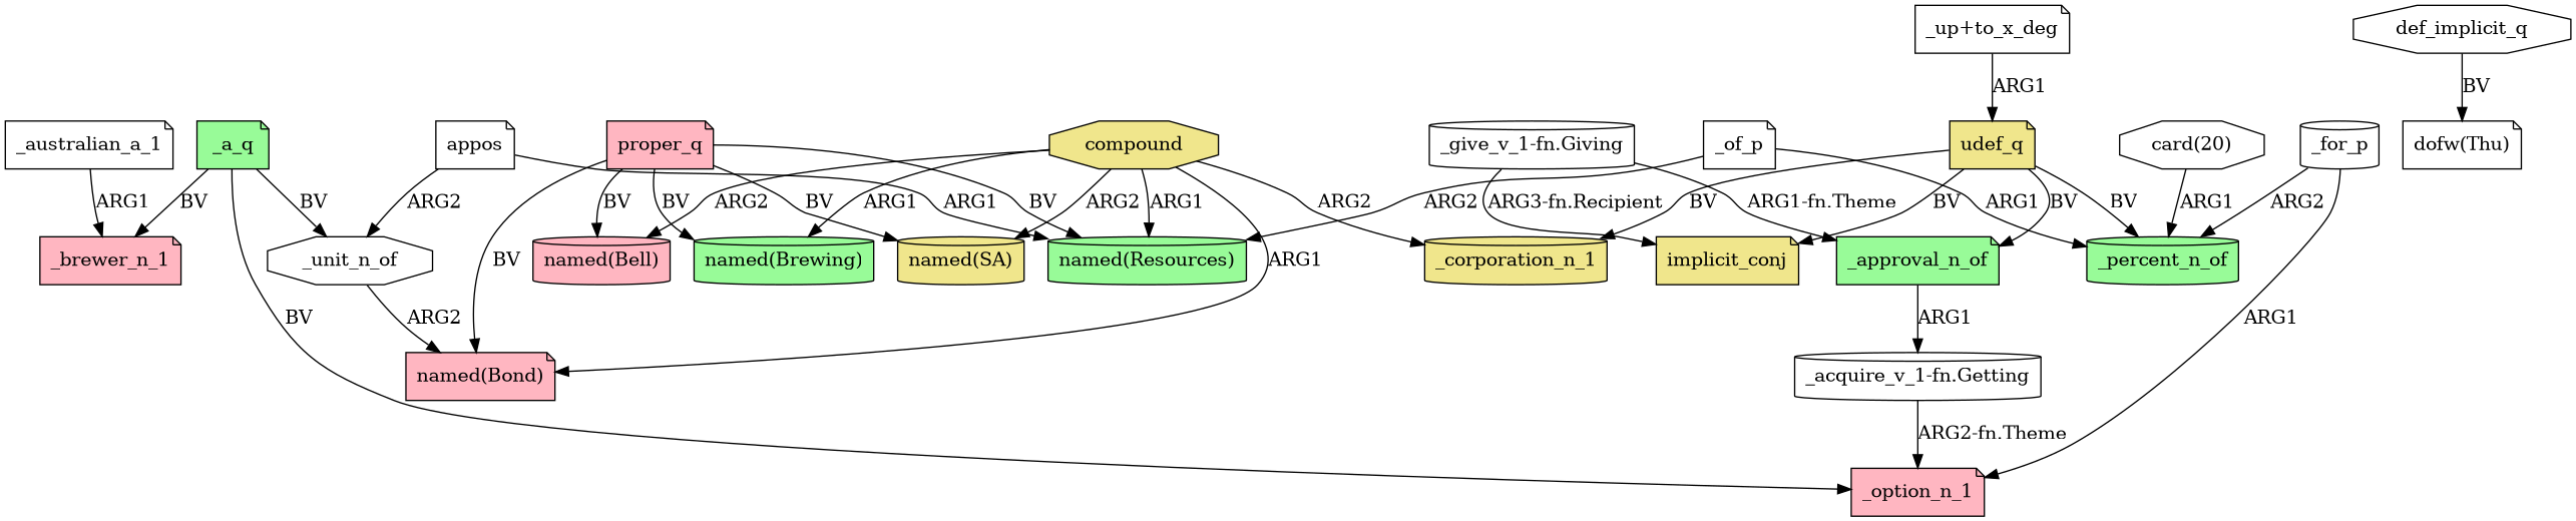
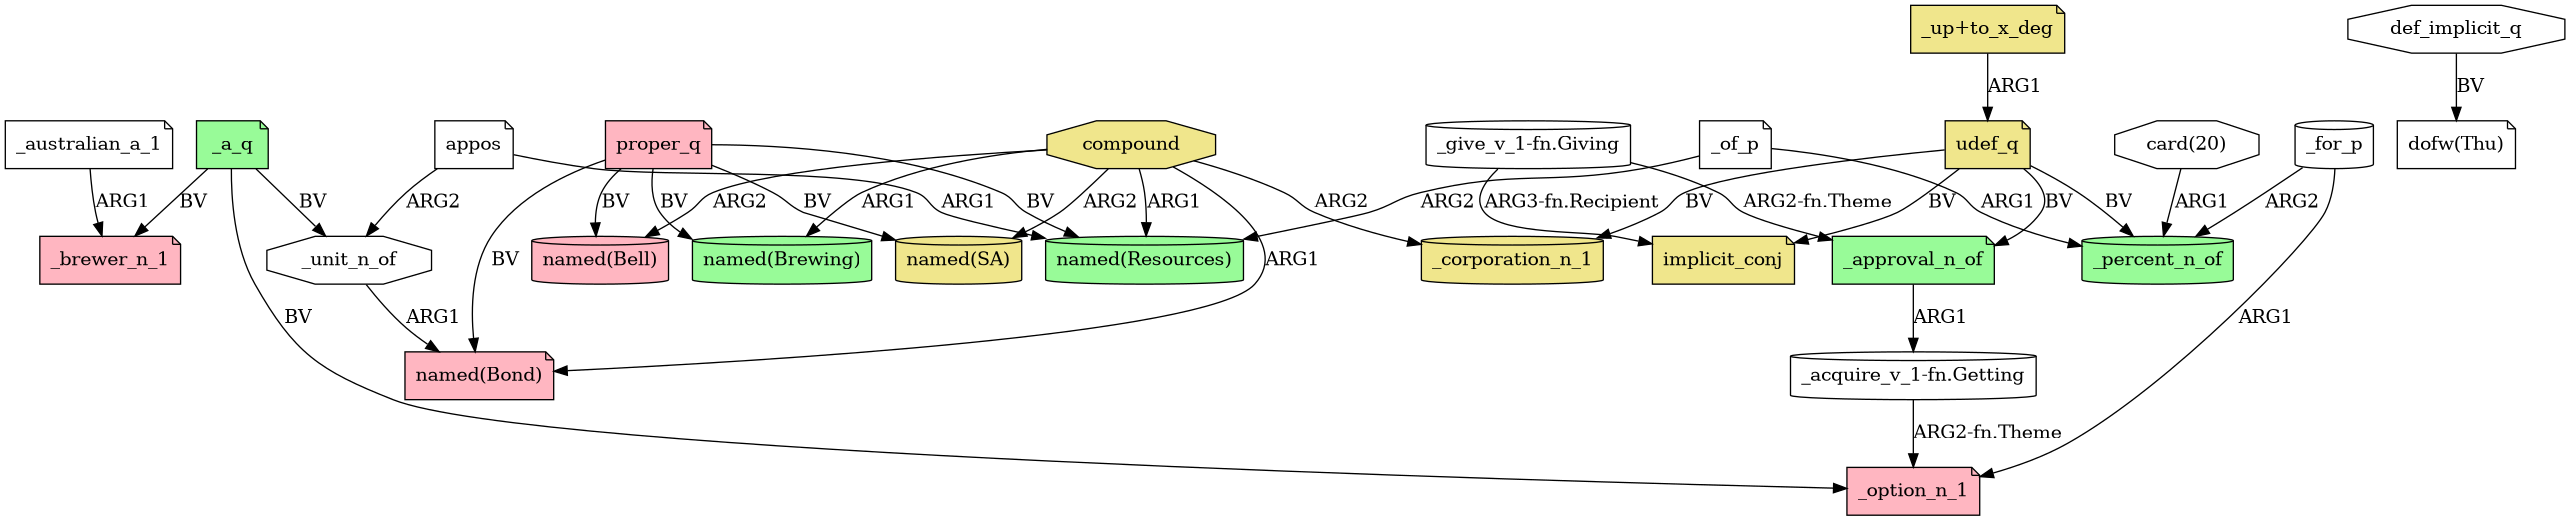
  digraph {
    node [fillcolor=white shape=note style=filled]
    implicit_conj [fillcolor=khaki]
    "_give_v_1-fn.Giving" [shape=cylinder]
    _approval_n_of [fillcolor=palegreen]
    "_acquire_v_1-fn.Getting" [shape=cylinder]
    _option_n_1 [fillcolor=lightpink]
    compound [fillcolor=khaki shape=octagon]
    "named(Resources)" [fillcolor=palegreen shape=cylinder]
    "named(Bond)" [fillcolor=lightpink]
    "named(Brewing)" [fillcolor=palegreen shape=cylinder]
    _corporation_n_1 [fillcolor=khaki shape=cylinder]
    "named(SA)" [fillcolor=khaki shape=cylinder]
    "named(Bell)" [fillcolor=lightpink shape=cylinder]
    appos
    _unit_n_of [shape=octagon]
    proper_q [fillcolor=lightpink]
-   "_up+to_x_deg"
+   "_up+to_x_deg" [fillcolor=khaki]
    udef_q [fillcolor=khaki]
    _percent_n_of [fillcolor=palegreen shape=cylinder]
    _a_q [fillcolor=palegreen]
    _brewer_n_1 [fillcolor=lightpink]
    _of_p
    _for_p [shape=cylinder]
    def_implicit_q [shape=octagon]
    "dofw(Thu)"
    "card(20)" [shape=octagon]
    _australian_a_1
    "_give_v_1-fn.Giving" -> implicit_conj [label="ARG3-fn.Recipient"]
-   "_give_v_1-fn.Giving" -> _approval_n_of [label="ARG1-fn.Theme"]
+   "_give_v_1-fn.Giving" -> _approval_n_of [label="ARG2-fn.Theme"]
    _approval_n_of -> "_acquire_v_1-fn.Getting" [label=ARG1]
    "_acquire_v_1-fn.Getting" -> _option_n_1 [label="ARG2-fn.Theme"]
    compound -> "named(Resources)" [label=ARG1]
    compound -> "named(Bond)" [label=ARG1]
    compound -> "named(Brewing)" [label=ARG1]
    compound -> _corporation_n_1 [label=ARG2]
    compound -> "named(SA)" [label=ARG2]
    compound -> "named(Bell)" [label=ARG2]
    appos -> "named(Resources)" [label=ARG1]
    appos -> _unit_n_of [label=ARG2]
-   _unit_n_of -> "named(Bond)" [label=ARG2]
+   _unit_n_of -> "named(Bond)" [label=ARG1]
    proper_q -> "named(Resources)" [label=BV]
    proper_q -> "named(Bond)" [label=BV]
    proper_q -> "named(Brewing)" [label=BV]
    proper_q -> "named(SA)" [label=BV]
    proper_q -> "named(Bell)" [label=BV]
    "_up+to_x_deg" -> udef_q [label=ARG1]
    udef_q -> implicit_conj [label=BV]
    udef_q -> _approval_n_of [label=BV]
    udef_q -> _corporation_n_1 [label=BV]
    udef_q -> _percent_n_of [label=BV]
    _a_q -> _option_n_1 [label=BV]
    _a_q -> _unit_n_of [label=BV]
    _a_q -> _brewer_n_1 [label=BV]
    _of_p -> "named(Resources)" [label=ARG2]
    _of_p -> _percent_n_of [label=ARG1]
    _for_p -> _option_n_1 [label=ARG1]
    _for_p -> _percent_n_of [label=ARG2]
    def_implicit_q -> "dofw(Thu)" [label=BV]
    "card(20)" -> _percent_n_of [label=ARG1]
    _australian_a_1 -> _brewer_n_1 [label=ARG1]
  }
